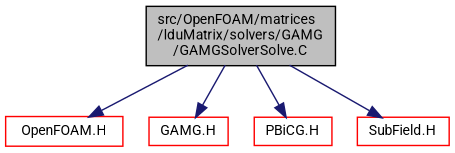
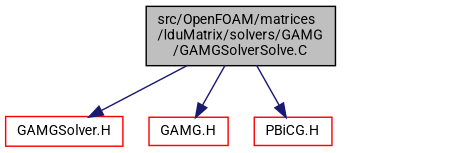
  digraph {
    fontname=Roboto
    node [color=red fontname=Roboto fontsize=10 shape=record]
    edge [color=midnightblue fontname=Roboto fontsize=10 labelfontname=Helvetica labelfontsize=10 style=solid]
    n1 [color=black fillcolor=grey75 fontcolor=black height=0.2 label="src/OpenFOAM/matrices\l/lduMatrix/solvers/GAMG\l/GAMGSolverSolve.C" style=filled width=0.4]
-   n2 [height=0.2 label="OpenFOAM.H" width=0.4]
+   n2 [height=0.2 label="GAMGSolver.H" width=0.4]
    n3 [height=0.2 label="GAMG.H" width=0.4]
    n4 [height=0.2 label="PBiCG.H" width=0.4]
-   n5 [height=0.2 label="SubField.H" width=0.4]
    n1 -> n2
    n1 -> n3
    n1 -> n4
-   n1 -> n5
  }
